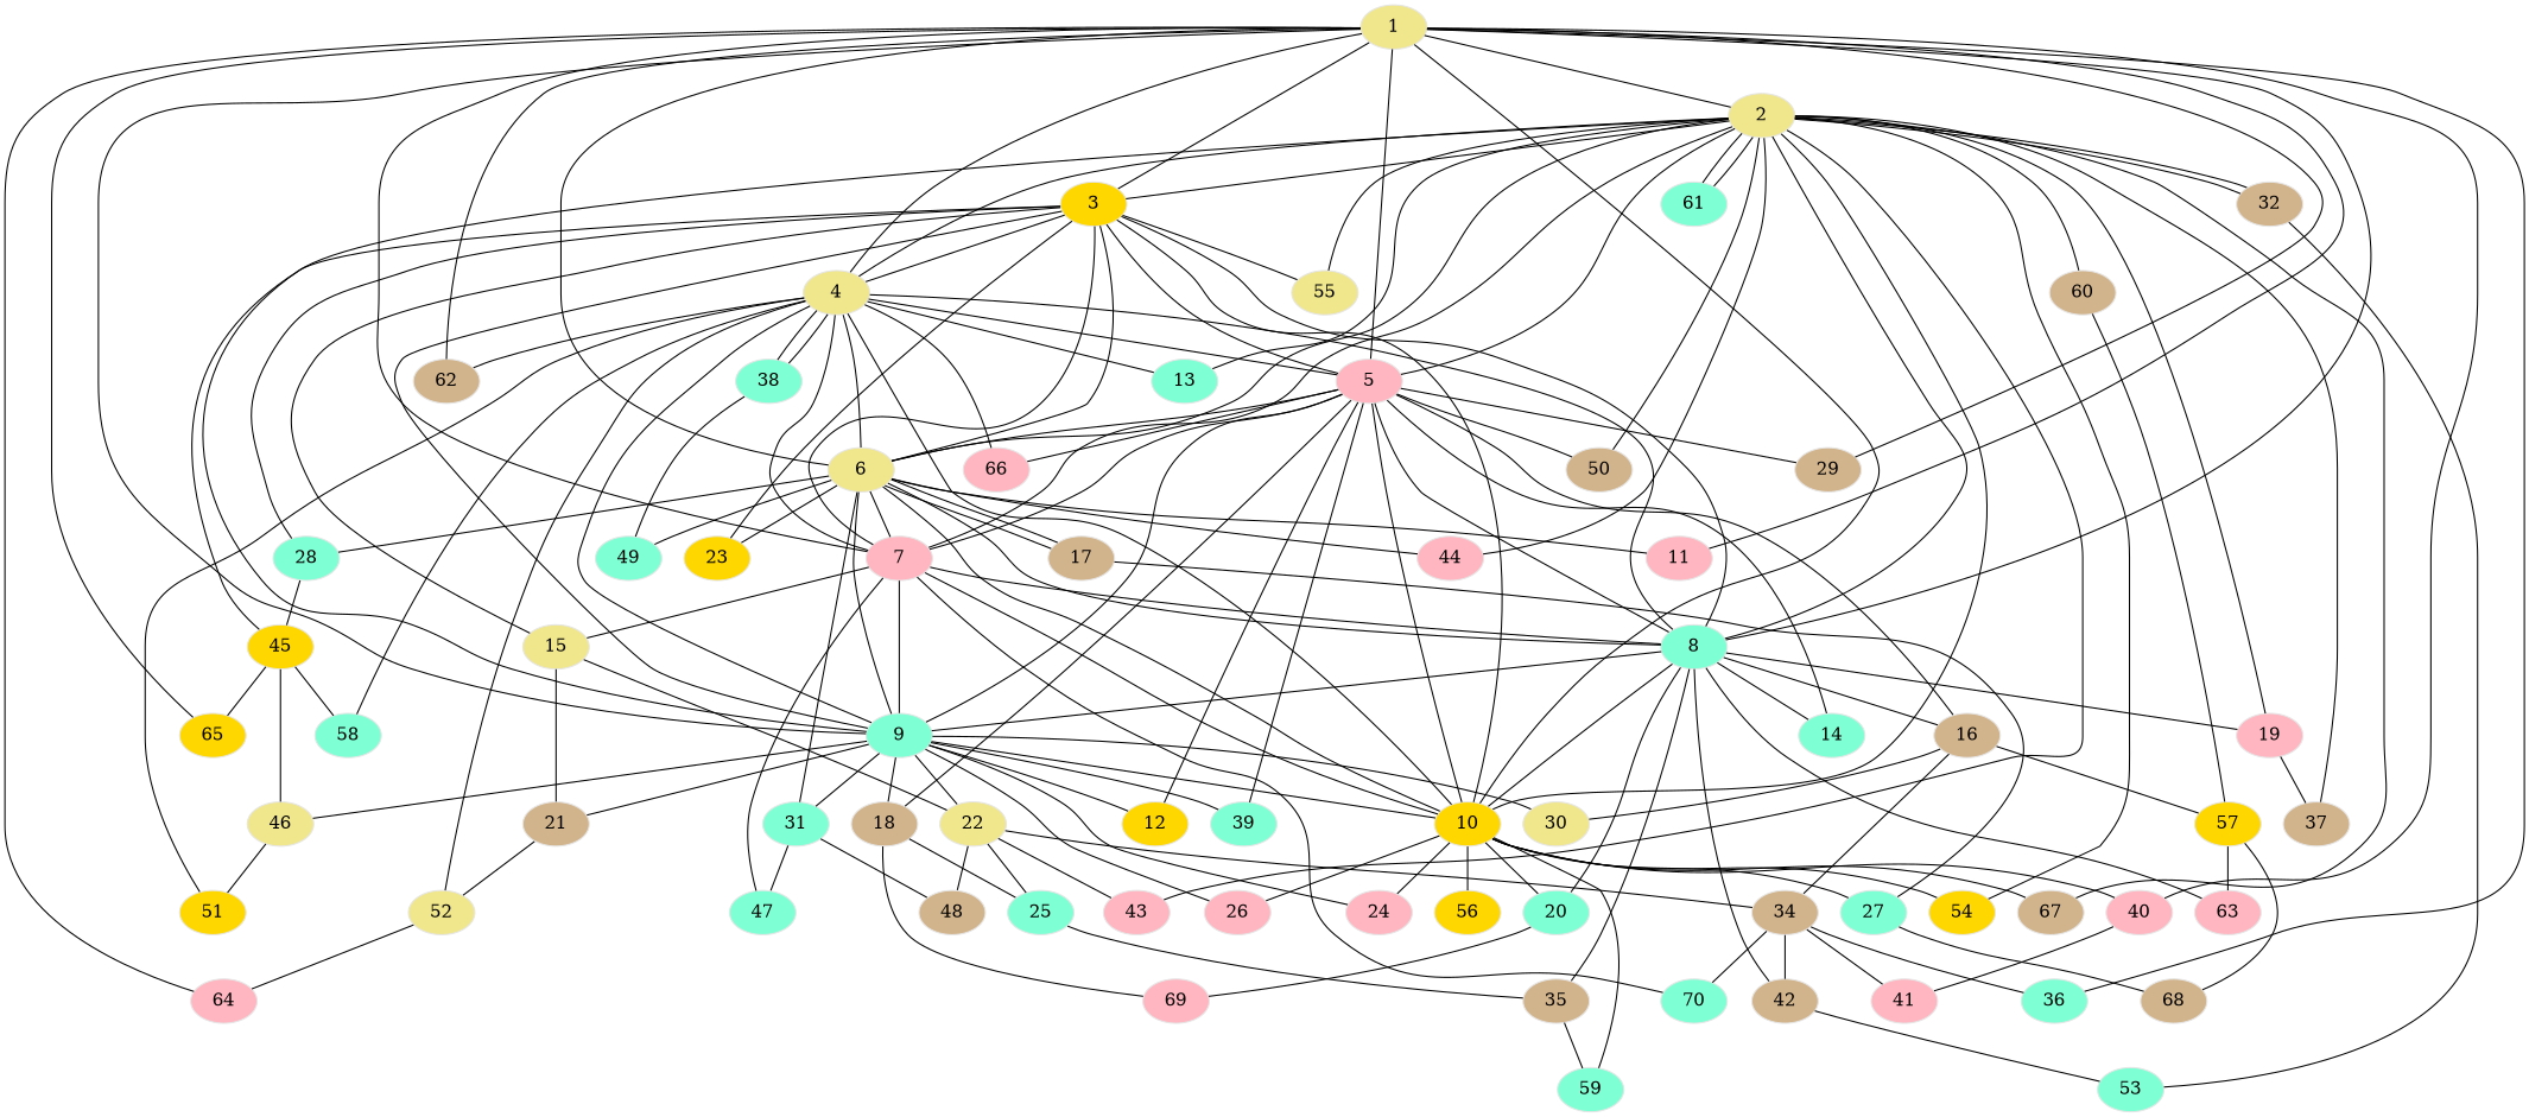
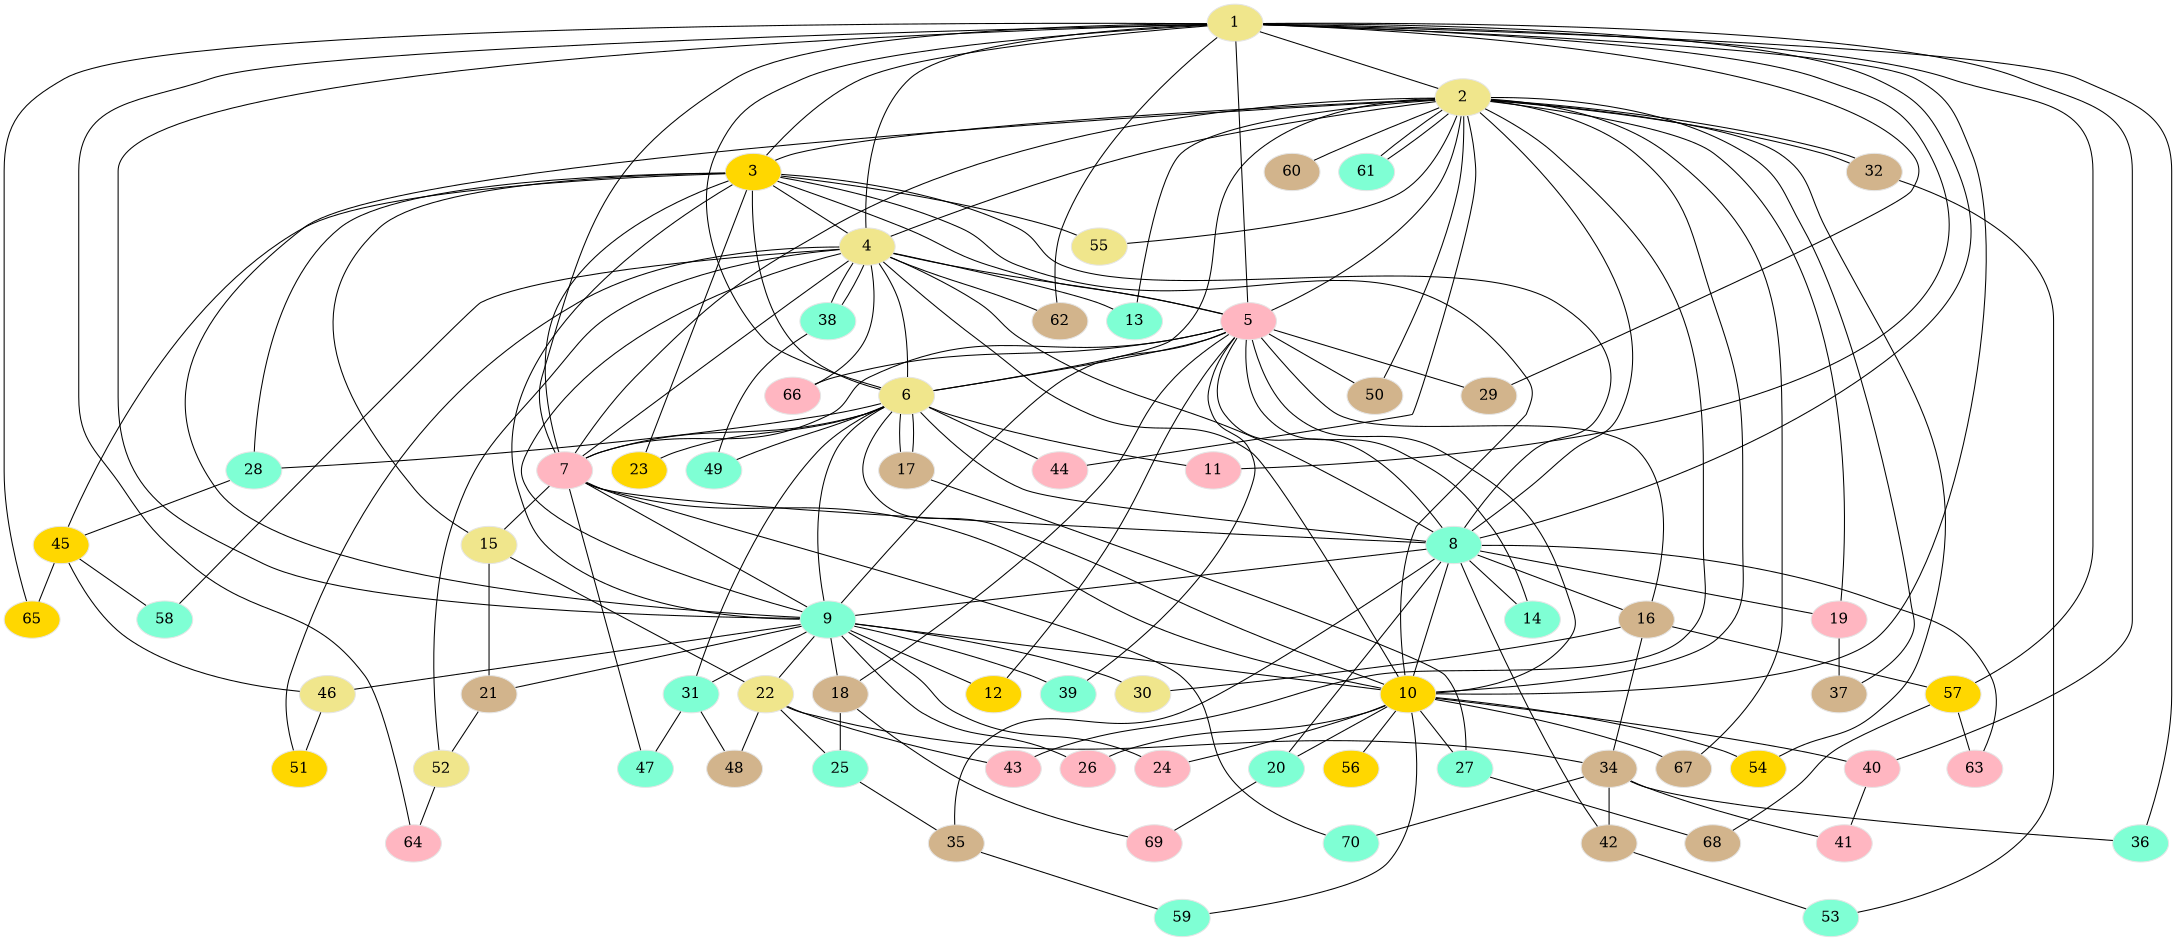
  graph {
    node [color=gray90 fillcolor=aquamarine style=filled]
    1 [fillcolor=khaki]
    2 [fillcolor=khaki]
    3 [fillcolor=gold]
    4 [fillcolor=khaki]
    5 [fillcolor=lightpink]
    6 [fillcolor=khaki]
    7 [fillcolor=lightpink]
    8
    9
    10 [fillcolor=gold]
    11 [fillcolor=lightpink]
    29 [fillcolor=tan]
    36
    40 [fillcolor=lightpink]
    57 [fillcolor=gold]
    62 [fillcolor=tan]
    64 [fillcolor=lightpink]
    65 [fillcolor=gold]
    13
    19 [fillcolor=lightpink]
    32 [fillcolor=tan]
    37 [fillcolor=tan]
    43 [fillcolor=lightpink]
    44 [fillcolor=lightpink]
    50 [fillcolor=tan]
    54 [fillcolor=gold]
    55 [fillcolor=khaki]
    60 [fillcolor=tan]
    61
    67 [fillcolor=tan]
    15 [fillcolor=khaki]
    23 [fillcolor=gold]
    28
    45 [fillcolor=gold]
    38
    51 [fillcolor=gold]
    52 [fillcolor=khaki]
    58
    66 [fillcolor=lightpink]
    12 [fillcolor=gold]
    14
    16 [fillcolor=tan]
    18 [fillcolor=tan]
    39
    17 [fillcolor=tan]
    31
    49
    47
    70
    20
    35 [fillcolor=tan]
    42 [fillcolor=tan]
    63 [fillcolor=lightpink]
    21 [fillcolor=tan]
    22 [fillcolor=khaki]
    24 [fillcolor=lightpink]
    26 [fillcolor=lightpink]
    30 [fillcolor=khaki]
    46 [fillcolor=khaki]
    27
    56 [fillcolor=gold]
    59
    41 [fillcolor=lightpink]
    68 [fillcolor=tan]
    53
    34 [fillcolor=tan]
    25
    69 [fillcolor=lightpink]
    48 [fillcolor=tan]
    1 -- 2
    1 -- 3
    1 -- 4
    1 -- 5
    1 -- 6
    1 -- 7
    1 -- 8
    1 -- 9
    1 -- 10
    1 -- 11
    1 -- 29
    1 -- 36
    1 -- 40
-   60 -- 57
+   1 -- 57
    1 -- 62
    1 -- 64
    1 -- 65
    2 -- 3
    2 -- 4
    2 -- 5
    2 -- 6
    2 -- 7
    2 -- 8
    2 -- 9
    2 -- 10
    2 -- 13
    2 -- 19
    2 -- 32
    2 -- 32
    2 -- 37
    2 -- 43
    2 -- 44
    2 -- 50
    2 -- 54
    2 -- 55
    2 -- 60
    2 -- 61
    2 -- 61
    2 -- 67
    3 -- 4
    3 -- 5
    3 -- 6
    3 -- 7
    3 -- 8
    3 -- 9
    3 -- 10
    3 -- 55
    3 -- 15
    3 -- 23
    3 -- 28
    3 -- 45
    4 -- 5
    4 -- 6
    4 -- 7
    4 -- 8
    4 -- 9
    4 -- 10
    4 -- 62
    4 -- 13
    4 -- 38
    4 -- 38
    4 -- 51
    4 -- 52
    4 -- 58
    4 -- 66
    5 -- 6
    5 -- 7
    5 -- 8
    5 -- 9
    5 -- 10
    5 -- 29
    5 -- 50
    5 -- 66
    5 -- 12
    5 -- 14
    5 -- 16
    5 -- 18
    5 -- 39
    6 -- 7
    6 -- 8
    6 -- 9
    6 -- 10
    6 -- 11
    6 -- 44
    6 -- 23
    6 -- 28
    6 -- 17
    6 -- 17
    6 -- 31
    6 -- 49
    7 -- 8
    7 -- 9
    7 -- 10
    7 -- 15
    7 -- 47
    7 -- 70
    8 -- 9
    8 -- 10
    8 -- 19
    8 -- 14
    8 -- 16
    8 -- 20
    8 -- 35
    8 -- 42
    8 -- 63
    9 -- 10
    9 -- 12
    9 -- 18
    9 -- 39
    9 -- 31
    9 -- 21
    9 -- 22
    9 -- 24
    9 -- 26
    9 -- 30
    9 -- 46
    10 -- 40
    10 -- 54
    10 -- 67
    10 -- 20
    10 -- 24
    10 -- 26
    10 -- 27
    10 -- 56
    10 -- 59
    40 -- 41
    57 -- 63
    57 -- 68
    19 -- 37
    32 -- 53
    15 -- 21
    15 -- 22
    28 -- 45
    45 -- 65
    45 -- 58
    45 -- 46
    38 -- 49
    52 -- 64
    16 -- 57
    16 -- 30
    16 -- 34
    18 -- 25
    18 -- 69
    17 -- 27
    31 -- 47
    31 -- 48
    20 -- 69
    35 -- 59
    42 -- 53
    21 -- 52
    22 -- 43
    22 -- 34
    22 -- 25
    22 -- 48
    46 -- 51
    27 -- 68
    34 -- 36
    34 -- 70
    34 -- 42
    34 -- 41
    25 -- 35
  }
